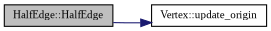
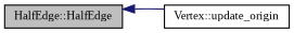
  digraph {
    rankdir=LR
    fontname="Liberation Serif"
    node [color=black fontname="Liberation Serif" fontsize=10 shape=record style=filled]
    n1 [fillcolor=grey75 fontcolor=black height=0.2 label="HalfEdge::HalfEdge" width=0.4]
    n2 [fillcolor=white height=0.2 label="Vertex::update_origin" width=0.4]
-   n1 -> n2 [color=midnightblue fontname="Liberation Serif" fontsize=10 labelfontname=Helvetica labelfontsize=10 style=solid]
+   n2 -> n1 [color=midnightblue fontname="Liberation Serif" fontsize=10 labelfontname=Helvetica labelfontsize=10 style=solid]
  }
